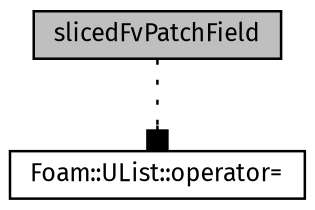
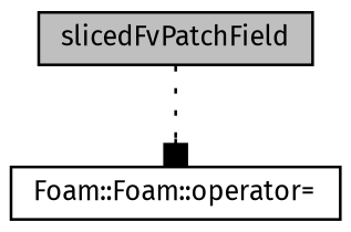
  digraph {
    rankdir=TB
    fontname="Fira Sans"
    node [color=black fontname="Fira Sans" fontsize=10 shape=record]
    n1 [fillcolor=grey75 fontcolor=black height=0.2 label=slicedFvPatchField style=filled width=0.4]
-   n2 [height=0.2 label="Foam::UList::operator=" width=0.4]
+   n2 [height=0.2 label="Foam::Foam::operator=" width=0.4]
    n1 -> n2 [color=black fontname="Fira Sans" fontsize=10 labelfontname=FreeSans labelfontsize=10 style=dotted arrowhead=box]
  }
